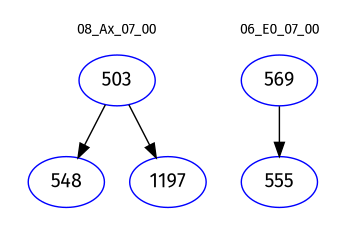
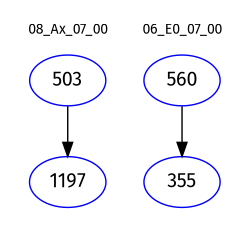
  digraph {
    fontname="Fira Sans"
    node [color=blue fontname="Fira Sans"]
    edge [color=black fontname="Fira Sans"]
    n1 [label=503]
-   n2 [label=548]
    n3 [label=1197]
-   n4 [label=569]
-   n5 [label=555]
+   n4 [label=560]
+   n5 [label=355]
    subgraph cluster_1 {
      color=white
      fontsize=10
      label="08_Ax_07_00"
      n1
-     n2
      n3
    }
    subgraph cluster_2 {
      color=white
      fontsize=10
      label="06_E0_07_00"
      n4
      n5
    }
-   n1 -> n2
    n1 -> n3
    n4 -> n5
  }
